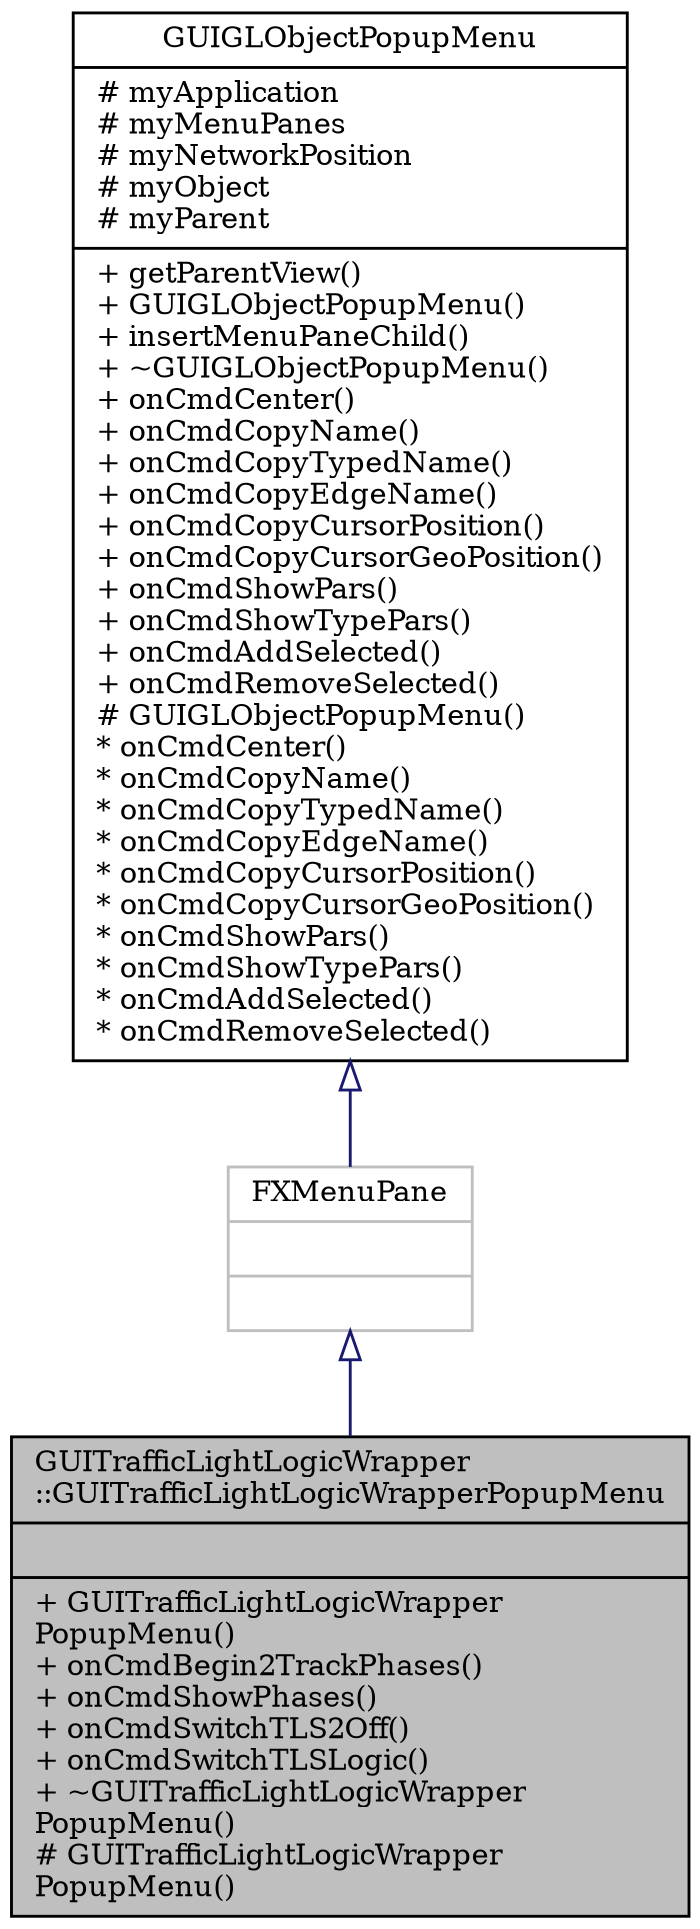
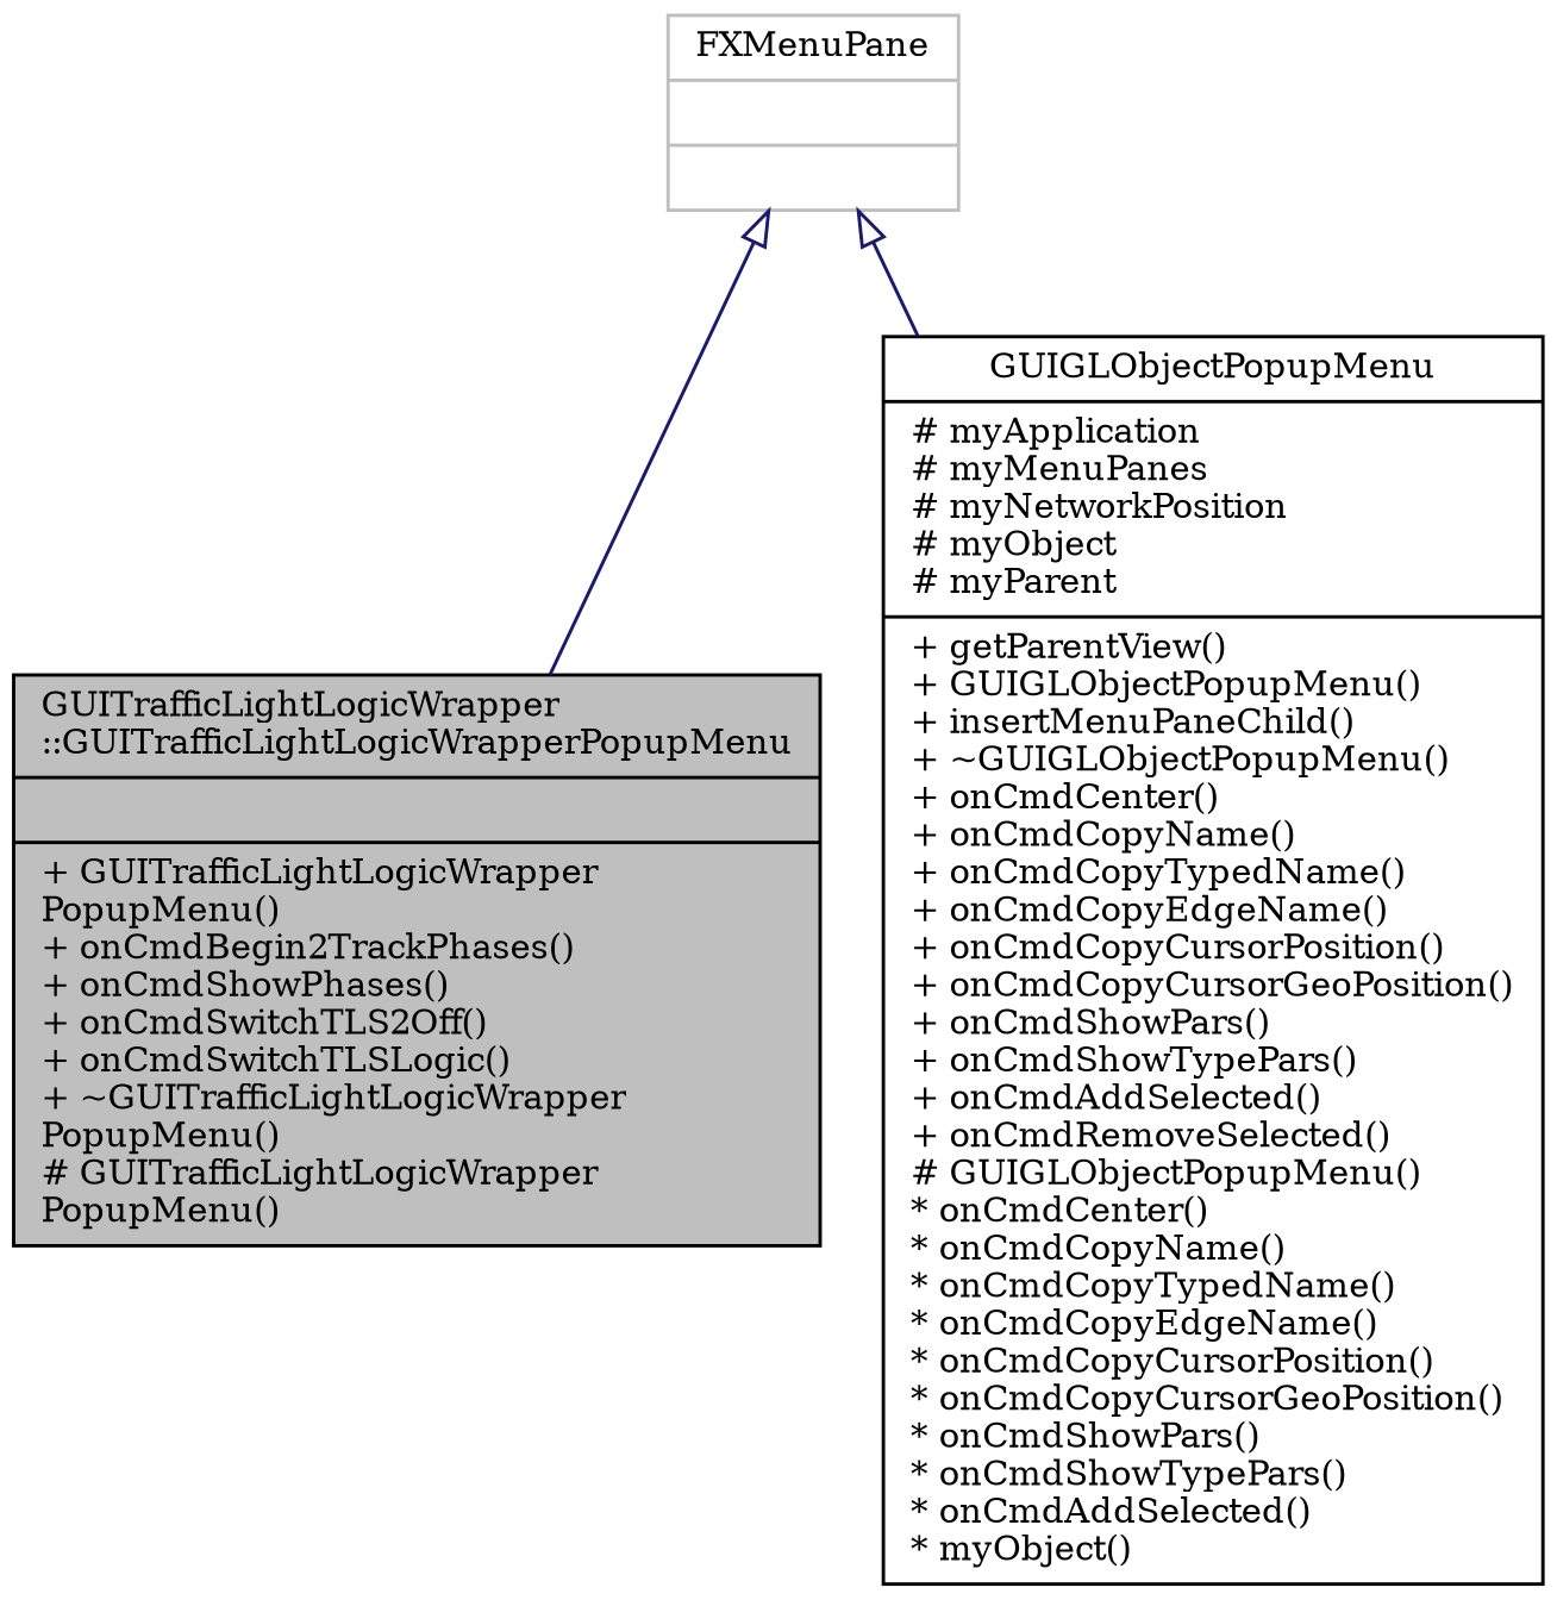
  digraph {
    fontname="DejaVu Serif"
    node [color=black fillcolor=white fontname="DejaVu Serif" fontsize=10 shape=record style=filled]
    edge [arrowtail=onormal color=midnightblue dir=back fontname="DejaVu Serif" fontsize=10 labelfontname=Helvetica labelfontsize=10 style=solid]
    n1 [fillcolor=grey75 fontcolor=black height=0.2 label="{GUITrafficLightLogicWrapper\l::GUITrafficLightLogicWrapperPopupMenu\n||+ GUITrafficLightLogicWrapper\lPopupMenu()\l+ onCmdBegin2TrackPhases()\l+ onCmdShowPhases()\l+ onCmdSwitchTLS2Off()\l+ onCmdSwitchTLSLogic()\l+ ~GUITrafficLightLogicWrapper\lPopupMenu()\l# GUITrafficLightLogicWrapper\lPopupMenu()\l}" width=0.4]
-   n2 [height=0.2 label="{GUIGLObjectPopupMenu\n|# myApplication\l# myMenuPanes\l# myNetworkPosition\l# myObject\l# myParent\l|+ getParentView()\l+ GUIGLObjectPopupMenu()\l+ insertMenuPaneChild()\l+ ~GUIGLObjectPopupMenu()\l+ onCmdCenter()\l+ onCmdCopyName()\l+ onCmdCopyTypedName()\l+ onCmdCopyEdgeName()\l+ onCmdCopyCursorPosition()\l+ onCmdCopyCursorGeoPosition()\l+ onCmdShowPars()\l+ onCmdShowTypePars()\l+ onCmdAddSelected()\l+ onCmdRemoveSelected()\l# GUIGLObjectPopupMenu()\l* onCmdCenter()\l* onCmdCopyName()\l* onCmdCopyTypedName()\l* onCmdCopyEdgeName()\l* onCmdCopyCursorPosition()\l* onCmdCopyCursorGeoPosition()\l* onCmdShowPars()\l* onCmdShowTypePars()\l* onCmdAddSelected()\l* onCmdRemoveSelected()\l}" width=0.4]
+   n2 [height=0.2 label="{GUIGLObjectPopupMenu\n|# myApplication\l# myMenuPanes\l# myNetworkPosition\l# myObject\l# myParent\l|+ getParentView()\l+ GUIGLObjectPopupMenu()\l+ insertMenuPaneChild()\l+ ~GUIGLObjectPopupMenu()\l+ onCmdCenter()\l+ onCmdCopyName()\l+ onCmdCopyTypedName()\l+ onCmdCopyEdgeName()\l+ onCmdCopyCursorPosition()\l+ onCmdCopyCursorGeoPosition()\l+ onCmdShowPars()\l+ onCmdShowTypePars()\l+ onCmdAddSelected()\l+ onCmdRemoveSelected()\l# GUIGLObjectPopupMenu()\l* onCmdCenter()\l* onCmdCopyName()\l* onCmdCopyTypedName()\l* onCmdCopyEdgeName()\l* onCmdCopyCursorPosition()\l* onCmdCopyCursorGeoPosition()\l* onCmdShowPars()\l* onCmdShowTypePars()\l* onCmdAddSelected()\l* myObject()\l}" width=0.4]
    n3 [color=grey75 height=0.2 label="{FXMenuPane\n||}" width=0.4]
    n3 -> n1
-   n2 -> n3
+   n3 -> n2
  }
